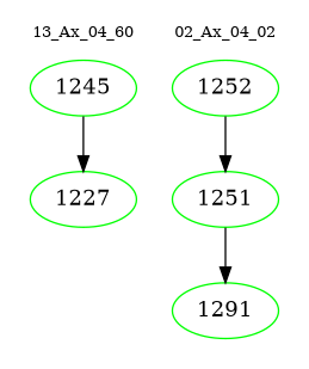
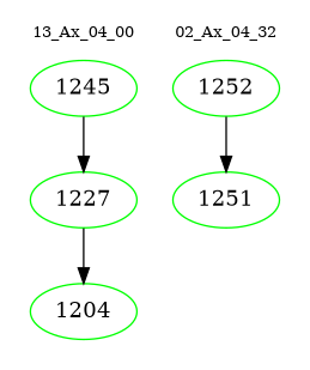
  digraph {
    node [color=green]
    edge [color=black]
    n1 [label=1227]
+   n2 [label=1204]
    n3 [label=1245]
    n4 [label=1251]
    n5 [label=1252]
-   n6 [label=1291]
    subgraph cluster_1 {
      color=white
      fontsize=10
-     label="13_Ax_04_60"
+     label="13_Ax_04_00"
      n1
+     n2
      n3
    }
    subgraph cluster_2 {
      color=white
      fontsize=10
-     label="02_Ax_04_02"
+     label="02_Ax_04_32"
      n4
      n5
-     n6
    }
+   n1 -> n2
    n3 -> n1
-   n4 -> n6
    n5 -> n4
  }
